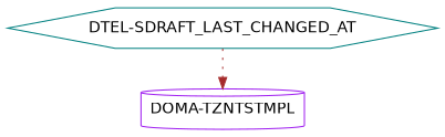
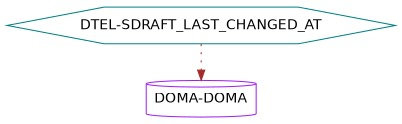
  digraph {
    fontname="DejaVu Sans"
    node [fontname="DejaVu Sans"]
    "DTEL-SDRAFT_LAST_CHANGED_AT" [color=teal shape=hexagon]
-   "DOMA-TZNTSTMPL" [color=purple shape=cylinder]
+   "DOMA-TZNTSTMPL" [color=purple shape=cylinder label="DOMA-DOMA"]
    "DTEL-SDRAFT_LAST_CHANGED_AT" -> "DOMA-TZNTSTMPL" [color=brown style=dotted fontname="DejaVu Sans"]
  }
